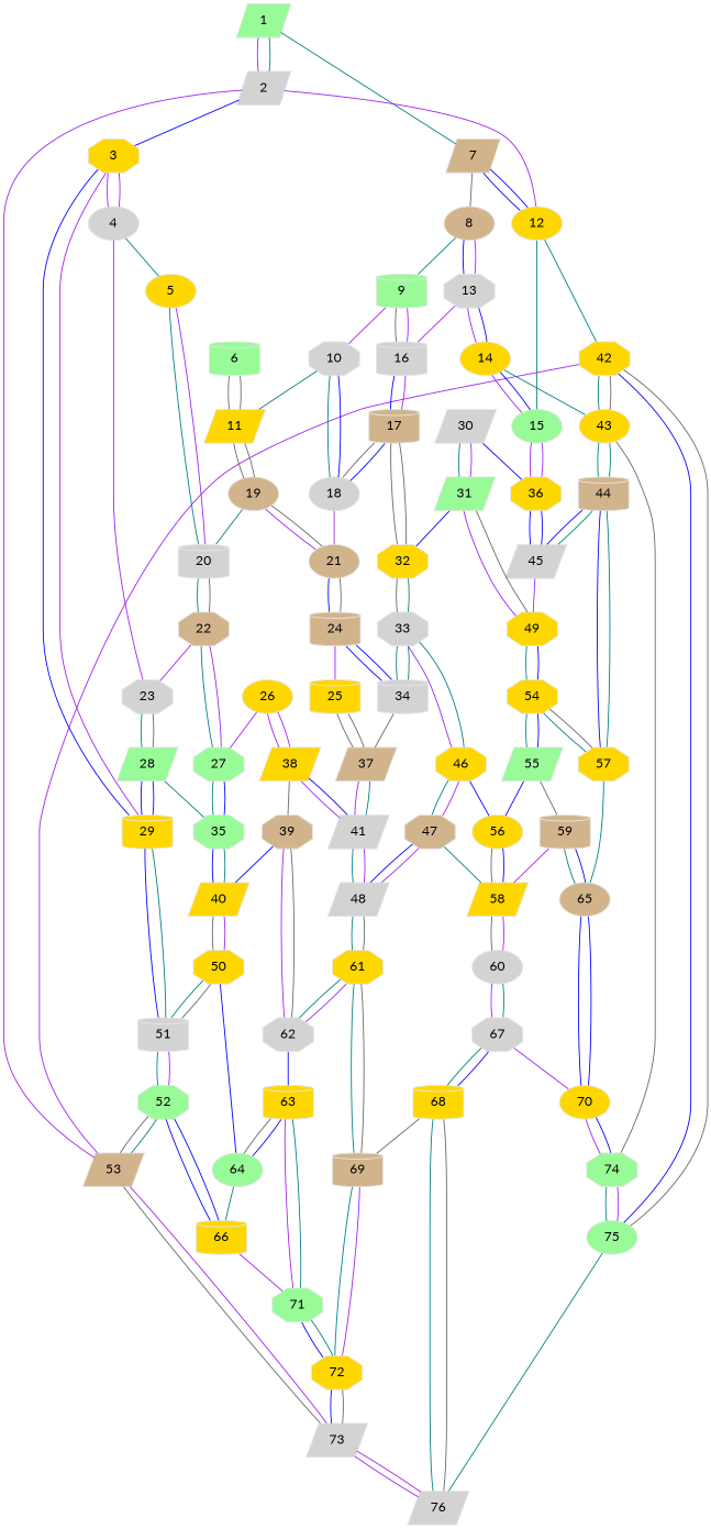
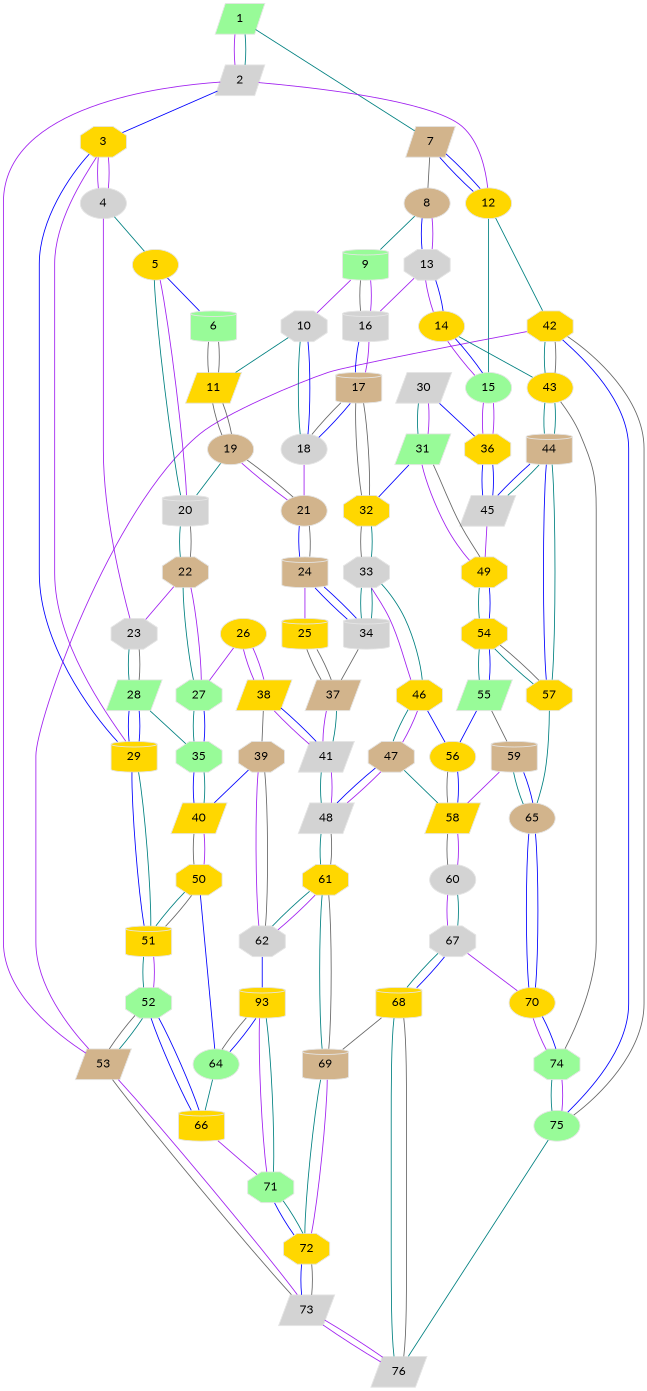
  graph {
    fontname=Lato
    node [color=gray90 fillcolor=gold fontname=Lato shape=octagon style=filled]
    edge [color=teal fontname=Lato]
    1 [fillcolor=palegreen shape=parallelogram]
    2 [fillcolor=lightgrey shape=parallelogram]
    7 [fillcolor=tan shape=parallelogram]
    3
    12 [shape=ellipse]
    53 [fillcolor=tan shape=parallelogram]
    8 [fillcolor=tan shape=ellipse]
    4 [fillcolor=lightgrey shape=ellipse]
    29 [shape=cylinder]
    15 [fillcolor=palegreen shape=ellipse]
    42
    73 [fillcolor=lightgrey shape=parallelogram]
    5 [shape=ellipse]
    23 [fillcolor=lightgrey]
-   51 [fillcolor=lightgrey shape=cylinder]
+   51 [shape=cylinder]
    6 [fillcolor=palegreen shape=cylinder]
    20 [fillcolor=lightgrey shape=cylinder]
    28 [fillcolor=palegreen shape=parallelogram]
    11 [shape=parallelogram]
    22 [fillcolor=tan]
    19 [fillcolor=tan shape=ellipse]
    9 [fillcolor=palegreen shape=cylinder]
    13 [fillcolor=lightgrey]
    10 [fillcolor=lightgrey]
    16 [fillcolor=lightgrey shape=cylinder]
    14 [shape=ellipse]
    18 [fillcolor=lightgrey shape=ellipse]
    17 [fillcolor=tan shape=cylinder]
    21 [fillcolor=tan shape=ellipse]
    36
    43 [shape=ellipse]
    75 [fillcolor=palegreen shape=ellipse]
    30 [fillcolor=lightgrey shape=parallelogram]
    31 [fillcolor=palegreen shape=parallelogram]
    45 [fillcolor=lightgrey shape=parallelogram]
    32
    33 [fillcolor=lightgrey]
    24 [fillcolor=tan shape=cylinder]
    27 [fillcolor=palegreen]
    25 [shape=cylinder]
    34 [fillcolor=lightgrey shape=cylinder]
    35 [fillcolor=palegreen]
    37 [fillcolor=tan shape=parallelogram]
    26 [shape=ellipse]
    38 [shape=parallelogram]
    41 [fillcolor=lightgrey shape=parallelogram]
    39 [fillcolor=tan]
    40 [shape=parallelogram]
    52 [fillcolor=palegreen]
    49
    54
    46
    47 [fillcolor=tan]
    56 [shape=ellipse]
    50
    48 [fillcolor=lightgrey shape=parallelogram]
    62 [fillcolor=lightgrey]
-   63 [shape=cylinder]
+   63 [shape=cylinder label=93]
    64 [fillcolor=palegreen shape=ellipse]
    61
    44 [fillcolor=tan shape=cylinder]
    74 [fillcolor=palegreen]
    76 [fillcolor=lightgrey shape=parallelogram]
    57
    65 [fillcolor=tan shape=ellipse]
    58 [shape=parallelogram]
    60 [fillcolor=lightgrey shape=ellipse]
    69 [fillcolor=tan shape=cylinder]
    55 [fillcolor=palegreen shape=parallelogram]
    66 [shape=cylinder]
    71 [fillcolor=palegreen]
    59 [fillcolor=tan shape=cylinder]
    70 [shape=ellipse]
    67 [fillcolor=lightgrey]
    68 [shape=cylinder]
    72
    1 -- 2 [color=purple]
    1 -- 2
    1 -- 7
    2 -- 3 [color=blue]
    2 -- 12 [color=purple]
    2 -- 53 [color=purple]
    7 -- 12 [color=blue]
    7 -- 12 [color=blue]
    7 -- 8 [color=gray40]
    3 -- 4 [color=purple]
    3 -- 4 [color=purple]
    3 -- 29 [color=blue]
    3 -- 29 [color=purple]
    12 -- 15
    12 -- 42
    53 -- 73 [color=gray40]
    53 -- 73 [color=purple]
    8 -- 9
    8 -- 13 [color=blue]
    8 -- 13 [color=purple]
    4 -- 5
    4 -- 23 [color=purple]
    29 -- 51 [color=blue]
    29 -- 51
    15 -- 36 [color=purple]
    15 -- 36 [color=purple]
    42 -- 53 [color=purple]
    42 -- 43
    42 -- 43 [color=gray40]
    42 -- 75 [color=blue]
    42 -- 75 [color=gray40]
    73 -- 76 [color=purple]
    73 -- 76 [color=purple]
+   5 -- 6 [color=blue]
    5 -- 20
    5 -- 20 [color=purple]
    23 -- 28
    23 -- 28 [color=gray40]
    51 -- 52
    51 -- 52 [color=purple]
    6 -- 11 [color=gray40]
    6 -- 11 [color=gray40]
    20 -- 22
    20 -- 22 [color=gray40]
    28 -- 29 [color=blue]
    28 -- 29 [color=blue]
    28 -- 35
    11 -- 19 [color=gray40]
    11 -- 19 [color=gray40]
    22 -- 23 [color=purple]
    22 -- 27
    22 -- 27 [color=purple]
    19 -- 20
    19 -- 21 [color=purple]
    19 -- 21 [color=gray40]
    9 -- 10 [color=purple]
    9 -- 16 [color=gray40]
    9 -- 16 [color=purple]
    13 -- 16 [color=purple]
    13 -- 14 [color=purple]
    13 -- 14 [color=blue]
    10 -- 11
    10 -- 18
    10 -- 18 [color=blue]
    16 -- 17 [color=blue]
    16 -- 17 [color=purple]
    14 -- 15 [color=purple]
    14 -- 15 [color=blue]
    14 -- 43
    18 -- 21 [color=purple]
    17 -- 18 [color=gray40]
    17 -- 18 [color=blue]
    17 -- 32 [color=gray40]
    17 -- 32 [color=gray40]
    21 -- 24 [color=blue]
    21 -- 24 [color=gray40]
    36 -- 45 [color=blue]
    36 -- 45 [color=blue]
    43 -- 44
    43 -- 44
    43 -- 74 [color=gray40]
    75 -- 76
    30 -- 36 [color=blue]
    30 -- 31
    30 -- 31 [color=purple]
    31 -- 32 [color=blue]
    31 -- 49 [color=purple]
    31 -- 49 [color=gray40]
    45 -- 49 [color=purple]
    32 -- 33 [color=gray40]
    32 -- 33
    33 -- 34
    33 -- 34
    33 -- 46 [color=purple]
    33 -- 46
    24 -- 25 [color=purple]
    24 -- 34 [color=blue]
    24 -- 34 [color=blue]
    27 -- 35
    27 -- 35 [color=blue]
    25 -- 37 [color=gray40]
    25 -- 37 [color=gray40]
    34 -- 37 [color=gray40]
    35 -- 40 [color=blue]
    35 -- 40
    37 -- 41 [color=purple]
    37 -- 41
    26 -- 27 [color=purple]
    26 -- 38 [color=purple]
    26 -- 38 [color=purple]
    38 -- 41 [color=purple]
    38 -- 41 [color=blue]
    38 -- 39 [color=gray40]
    41 -- 48
    41 -- 48 [color=purple]
    39 -- 40 [color=blue]
    39 -- 62 [color=purple]
    39 -- 62 [color=gray40]
    40 -- 50 [color=gray40]
    40 -- 50 [color=purple]
    52 -- 53 [color=gray40]
    52 -- 53
    52 -- 66 [color=blue]
    52 -- 66 [color=blue]
    49 -- 54
    49 -- 54 [color=blue]
    54 -- 57
    54 -- 57 [color=gray40]
    54 -- 55
    54 -- 55 [color=blue]
    46 -- 47
    46 -- 47 [color=purple]
    46 -- 56 [color=blue]
    47 -- 48 [color=blue]
    47 -- 48 [color=purple]
    47 -- 58
    56 -- 58 [color=gray40]
    56 -- 58 [color=blue]
    50 -- 51
    50 -- 51 [color=gray40]
    50 -- 64 [color=blue]
    48 -- 61
    48 -- 61 [color=gray40]
    62 -- 63 [color=blue]
    63 -- 64 [color=gray40]
    63 -- 64 [color=blue]
    63 -- 71 [color=purple]
    63 -- 71
    64 -- 66
    61 -- 62
    61 -- 62 [color=purple]
    61 -- 69
    61 -- 69 [color=gray40]
    44 -- 45 [color=blue]
    44 -- 45
    44 -- 57 [color=blue]
    44 -- 57
    74 -- 75
    74 -- 75 [color=purple]
    57 -- 65
    65 -- 70 [color=blue]
    65 -- 70 [color=blue]
    58 -- 60 [color=gray40]
    58 -- 60 [color=purple]
    60 -- 67 [color=purple]
    60 -- 67
    69 -- 72
    69 -- 72 [color=purple]
    55 -- 56 [color=blue]
    55 -- 59 [color=gray40]
    66 -- 71 [color=purple]
    71 -- 72 [color=blue]
    71 -- 72
    59 -- 65
    59 -- 65 [color=blue]
    59 -- 58 [color=purple]
    70 -- 74 [color=purple]
    70 -- 74 [color=blue]
    67 -- 70 [color=purple]
    67 -- 68
    67 -- 68 [color=blue]
    68 -- 76
    68 -- 76 [color=gray40]
    68 -- 69 [color=gray40]
    72 -- 73 [color=blue]
    72 -- 73 [color=gray40]
  }
